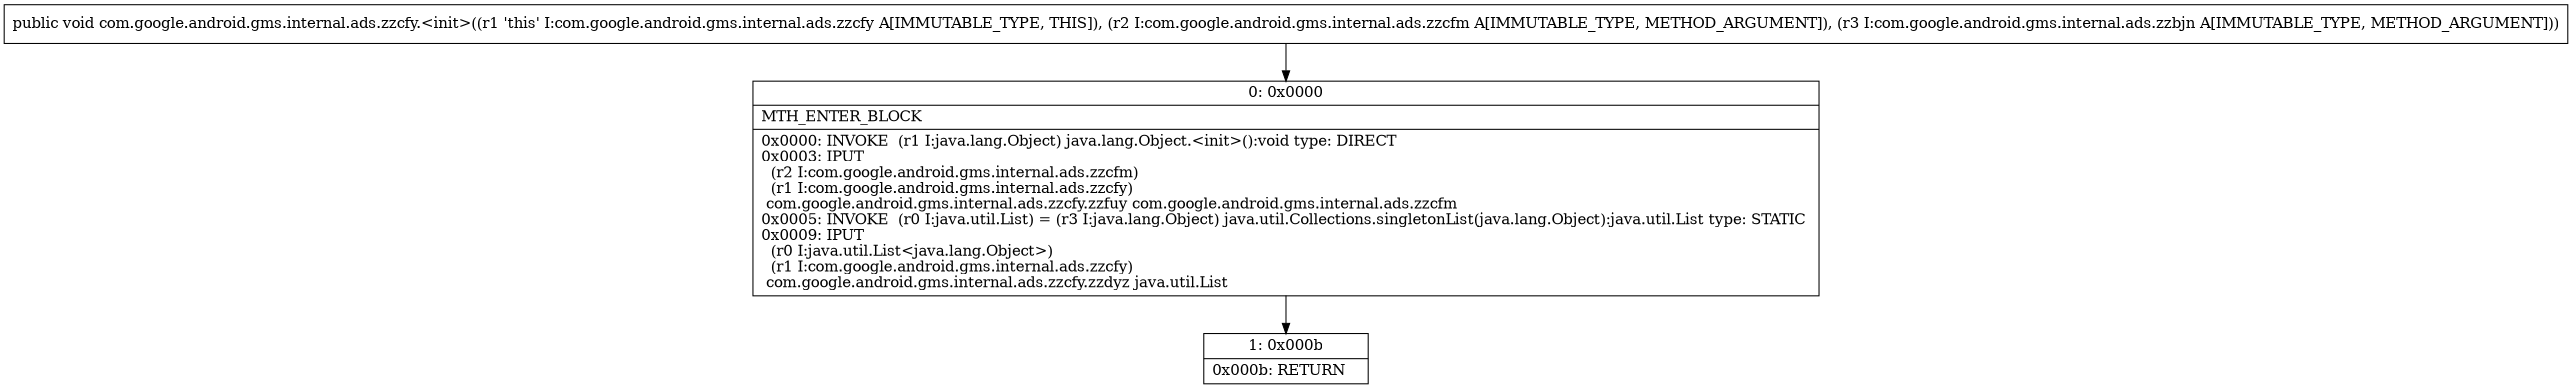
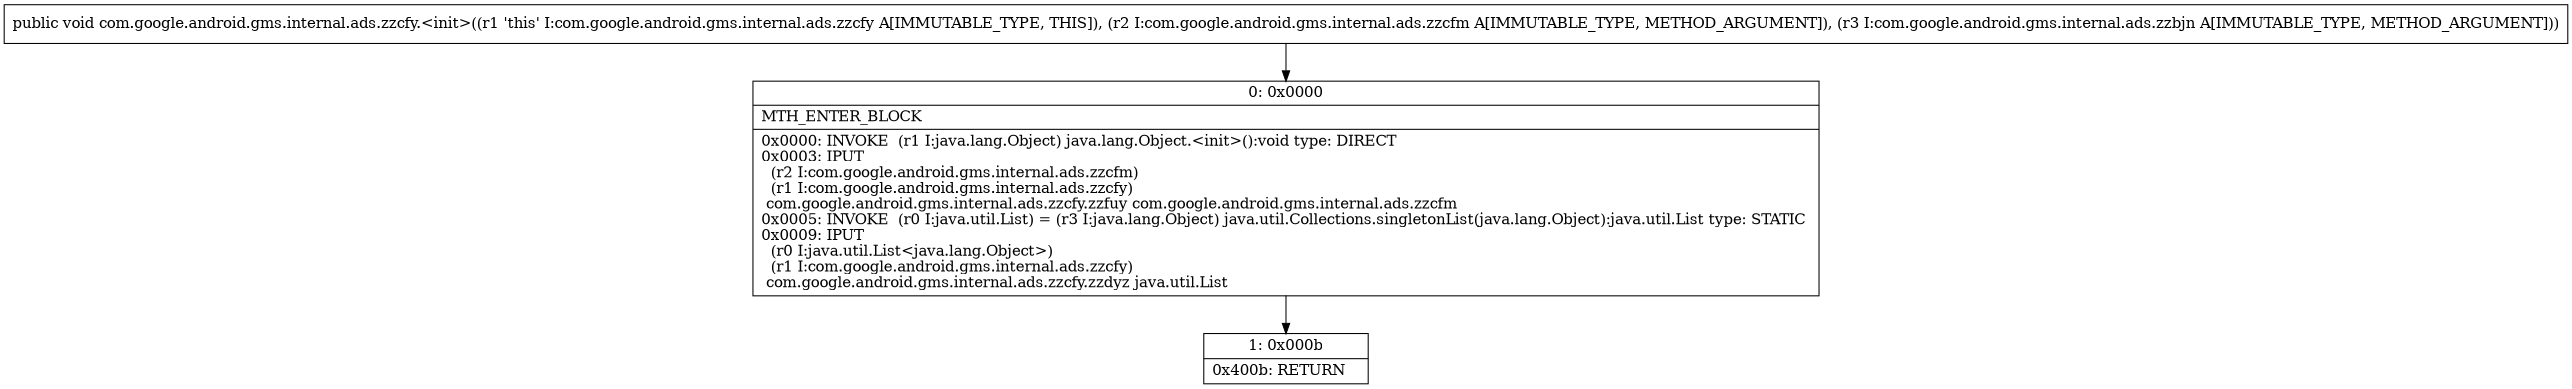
  digraph {
    node [shape=record]
    n1 [label="{0\:\ 0x0000|MTH_ENTER_BLOCK\l|0x0000: INVOKE  (r1 I:java.lang.Object) java.lang.Object.\<init\>():void type: DIRECT \l0x0003: IPUT  \l  (r2 I:com.google.android.gms.internal.ads.zzcfm)\l  (r1 I:com.google.android.gms.internal.ads.zzcfy)\l com.google.android.gms.internal.ads.zzcfy.zzfuy com.google.android.gms.internal.ads.zzcfm \l0x0005: INVOKE  (r0 I:java.util.List) = (r3 I:java.lang.Object) java.util.Collections.singletonList(java.lang.Object):java.util.List type: STATIC \l0x0009: IPUT  \l  (r0 I:java.util.List\<java.lang.Object\>)\l  (r1 I:com.google.android.gms.internal.ads.zzcfy)\l com.google.android.gms.internal.ads.zzcfy.zzdyz java.util.List \l}"]
-   n2 [label="{1\:\ 0x000b|0x000b: RETURN   \l}"]
+   n2 [label="{1\:\ 0x000b|0x400b: RETURN   \l}"]
    n3 [label="{public void com.google.android.gms.internal.ads.zzcfy.\<init\>((r1 'this' I:com.google.android.gms.internal.ads.zzcfy A[IMMUTABLE_TYPE, THIS]), (r2 I:com.google.android.gms.internal.ads.zzcfm A[IMMUTABLE_TYPE, METHOD_ARGUMENT]), (r3 I:com.google.android.gms.internal.ads.zzbjn A[IMMUTABLE_TYPE, METHOD_ARGUMENT])) }"]
    n1 -> n2
    n3 -> n1
  }
